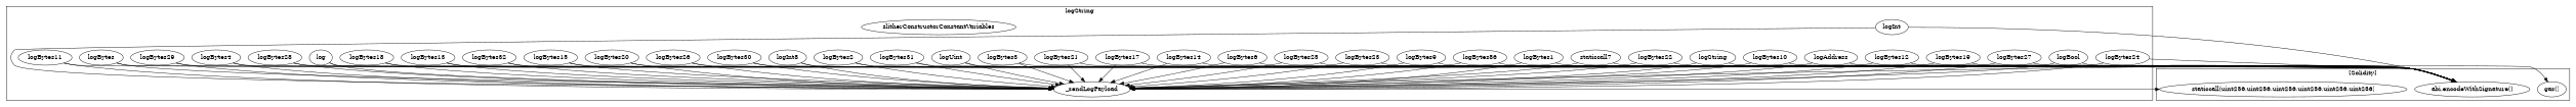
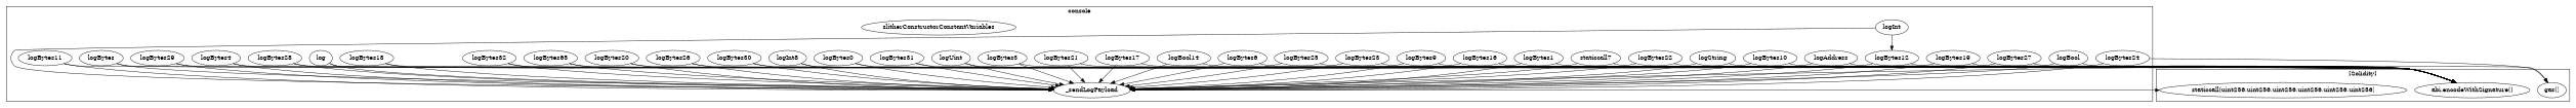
  strict digraph {
    n1 [label=logBytes17]
    n2 [label=_sendLogPayload]
    n3 [label=logBytes21]
    n4 [label=logBytes3]
    n5 [label=logUint]
    n6 [label=logBytes31]
-   n7 [label=logBytes2]
+   n7 [label=logBytes0]
    n8 [label=logInt8]
    n9 [label=logBytes30]
    n10 [label=logBytes26]
    n11 [label=logBytes20]
-   n12 [label=logBytes15]
+   n12 [label=logBytes65]
    n13 [label=logBytes32]
-   n14 [label=logBytes13]
    n15 [label=logBytes18]
    n16 [label=log]
    n17 [label=logBytes28]
    n18 [label=logBytes4]
    n19 [label=logBytes29]
    n20 [label=logBytes]
    n21 [label=logBytes11]
    n22 [label=logBool]
    n23 [label=logBytes27]
    n24 [label=logBytes12]
    n25 [label=logBytes19]
    n26 [label=logBytes24]
    n27 [label=logInt]
    n28 [label=logAddress]
    n29 [label=logBytes10]
    n30 [label=logString]
    n31 [label=logBytes22]
    n32 [label=staticcall7]
    n33 [label=logBytes1]
    n34 [label=slitherConstructorConstantVariables]
-   n35 [label=logBytes86]
+   n35 [label=logBytes16]
    n36 [label=logBytes9]
    n37 [label=logBytes23]
    n38 [label=logBytes25]
    n39 [label=logBytes6]
-   n40 [label=logBytes14]
+   n40 [label=logBool14]
    "abi.encodeWithSignature()"
    "staticcall(uint256,uint256,uint256,uint256,uint256,uint256)"
    "gas()"
    subgraph cluster_1 {
-     label=logString
+     label=console
      n1
      n2
      n3
      n4
      n5
      n6
      n7
      n8
      n9
      n10
      n11
      n12
      n13
-     n14
      n15
      n16
      n17
      n18
      n19
      n20
      n21
      n22
      n23
      n24
      n25
      n26
      n27
      n28
      n29
      n30
      n31
      n32
      n33
      n34
      n35
      n36
      n37
      n38
      n39
      n40
    }
    subgraph cluster_2 {
      label="[Solidity]"
      "abi.encodeWithSignature()"
      "staticcall(uint256,uint256,uint256,uint256,uint256,uint256)"
      "gas()"
    }
    n1 -> n2
    n1 -> "abi.encodeWithSignature()"
    n2 -> "staticcall(uint256,uint256,uint256,uint256,uint256,uint256)"
    n2 -> "gas()"
    n3 -> n2
    n3 -> "abi.encodeWithSignature()"
    n4 -> n2
    n4 -> "abi.encodeWithSignature()"
    n5 -> n2
    n5 -> "abi.encodeWithSignature()"
    n6 -> n2
    n6 -> "abi.encodeWithSignature()"
    n7 -> n2
    n7 -> "abi.encodeWithSignature()"
    n8 -> n2
    n8 -> "abi.encodeWithSignature()"
    n9 -> n2
    n9 -> "abi.encodeWithSignature()"
    n10 -> n2
    n10 -> "abi.encodeWithSignature()"
    n11 -> n2
    n11 -> "abi.encodeWithSignature()"
    n12 -> n2
    n12 -> "abi.encodeWithSignature()"
    n13 -> n2
    n13 -> "abi.encodeWithSignature()"
-   n14 -> n2
-   n14 -> "abi.encodeWithSignature()"
    n15 -> n2
    n15 -> "abi.encodeWithSignature()"
    n16 -> n2
    n16 -> "abi.encodeWithSignature()"
    n17 -> n2
    n17 -> "abi.encodeWithSignature()"
    n18 -> n2
    n18 -> "abi.encodeWithSignature()"
    n19 -> n2
    n19 -> "abi.encodeWithSignature()"
    n20 -> n2
    n20 -> "abi.encodeWithSignature()"
    n21 -> n2
    n21 -> "abi.encodeWithSignature()"
    n22 -> n2
    n22 -> "abi.encodeWithSignature()"
    n23 -> n2
    n23 -> "abi.encodeWithSignature()"
    n24 -> n2
    n24 -> "abi.encodeWithSignature()"
    n25 -> n2
    n25 -> "abi.encodeWithSignature()"
    n26 -> n2
-   n26 -> "abi.encodeWithSignature()"
+   n26 -> "gas()"
    n27 -> n2
-   n27 -> "abi.encodeWithSignature()"
+   n27 -> n24
    n28 -> n2
    n28 -> "abi.encodeWithSignature()"
    n29 -> n2
    n29 -> "abi.encodeWithSignature()"
    n30 -> n2
    n30 -> "abi.encodeWithSignature()"
    n31 -> n2
    n31 -> "abi.encodeWithSignature()"
    n32 -> n2
    n32 -> "abi.encodeWithSignature()"
    n33 -> n2
    n33 -> "abi.encodeWithSignature()"
    n35 -> n2
    n35 -> "abi.encodeWithSignature()"
    n36 -> n2
    n36 -> "abi.encodeWithSignature()"
    n37 -> n2
    n37 -> "abi.encodeWithSignature()"
    n38 -> n2
    n38 -> "abi.encodeWithSignature()"
    n39 -> n2
    n39 -> "abi.encodeWithSignature()"
    n40 -> n2
    n40 -> "abi.encodeWithSignature()"
  }
